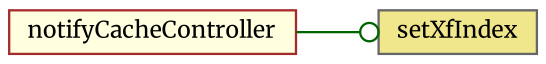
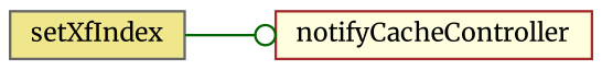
  digraph {
    rankdir=LR
    fontname=Merriweather
    node [fontname=Merriweather fontsize=10 shape=record style=filled]
    n1 [color=gray40 fillcolor=khaki fontcolor=black height=0.2 label=setXfIndex width=0.4]
    n2 [color=brown fillcolor=lightyellow height=0.2 label=notifyCacheController width=0.4]
-   n2 -> n1 [color=darkgreen fontname=Merriweather fontsize=10 labelfontname=Helvetica labelfontsize=10 style=solid arrowhead=odot]
+   n1 -> n2 [color=darkgreen fontname=Merriweather fontsize=10 labelfontname=Helvetica labelfontsize=10 style=solid arrowhead=odot]
  }
